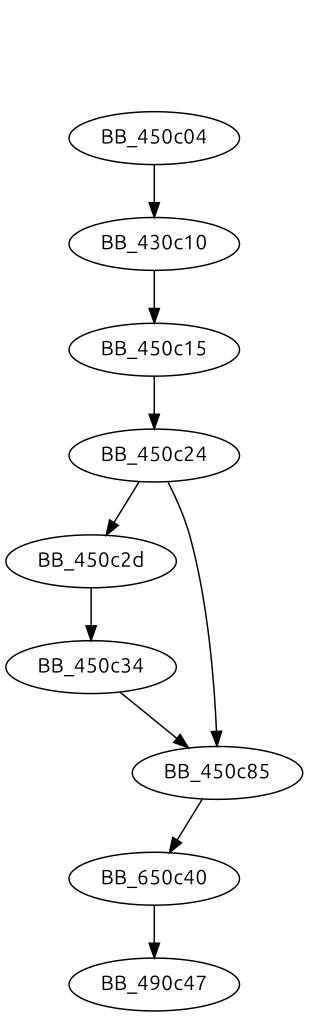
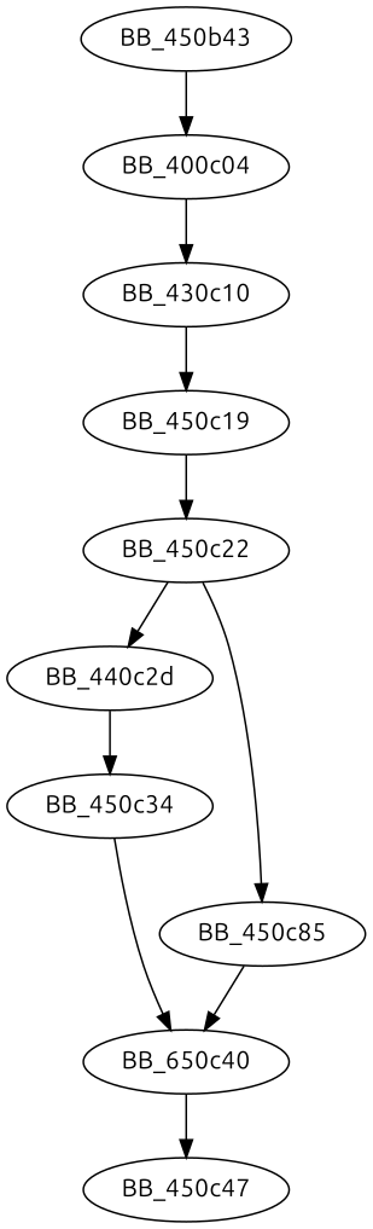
  digraph {
    fontname=Ubuntu
    node [fontname=Ubuntu]
    edge [fontname=Ubuntu]
-   BB_450c04
+   BB_450b43
+   BB_450c04 [label=BB_400c04]
    n3 [label=BB_430c10]
-   BB_450c19 [label=BB_450c15]
-   BB_450c24
-   BB_450c2d
+   BB_450c19
+   BB_450c24 [label=BB_450c22]
+   BB_450c2d [label=BB_440c2d]
    n7 [label=BB_450c85]
    BB_450c34
    n9 [label=BB_650c40]
-   BB_450c47 [label=BB_490c47]
+   BB_450c47
+   BB_450b43 -> BB_450c04
    BB_450c04 -> n3
    n3 -> BB_450c19
    BB_450c19 -> BB_450c24
    BB_450c24 -> BB_450c2d
    BB_450c24 -> n7
    BB_450c2d -> BB_450c34
    n7 -> n9
-   BB_450c34 -> n7
+   BB_450c34 -> n9
    n9 -> BB_450c47
  }
